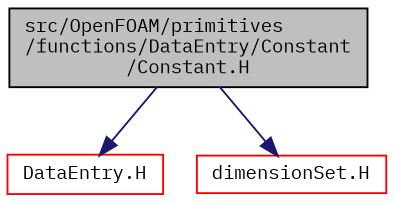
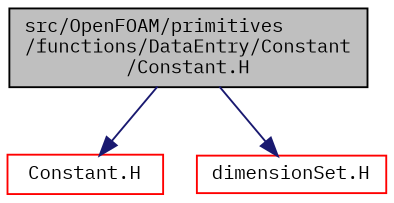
  digraph {
    fontname="IBM Plex Mono"
    node [color=red fontname="IBM Plex Mono" fontsize=10 shape=record]
    edge [color=midnightblue fontname="IBM Plex Mono" fontsize=10 labelfontname=FreeSans labelfontsize=10 style=solid]
    n1 [color=black fillcolor=grey75 fontcolor=black height=0.2 label="src/OpenFOAM/primitives\l/functions/DataEntry/Constant\l/Constant.H" style=filled width=0.4]
-   n2 [height=0.2 label="DataEntry.H" width=0.4]
+   n2 [height=0.2 label="Constant.H" width=0.4]
    n3 [height=0.2 label="dimensionSet.H" width=0.4]
    n1 -> n2
    n1 -> n3
  }
